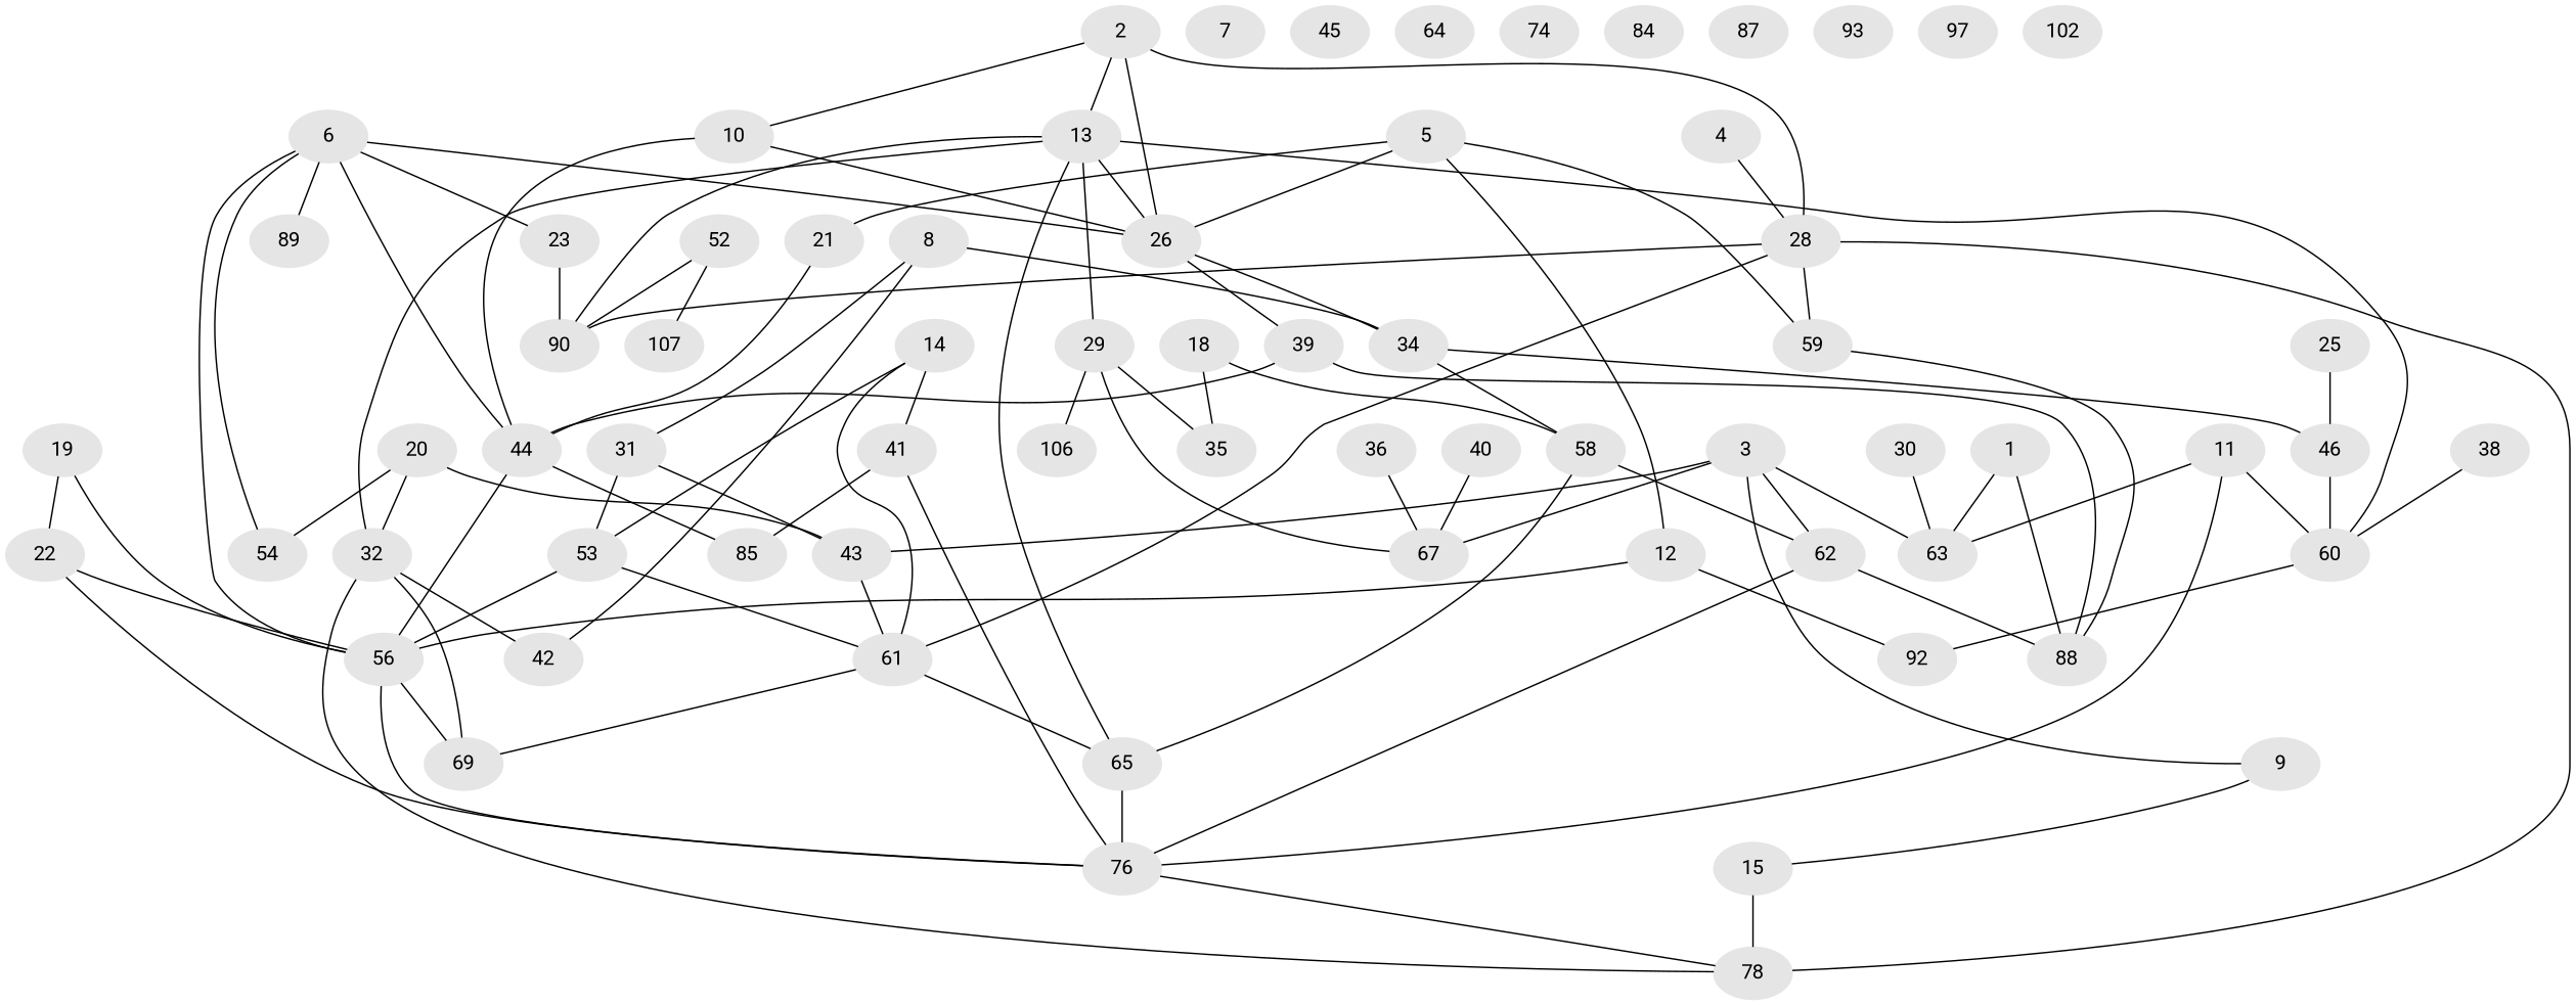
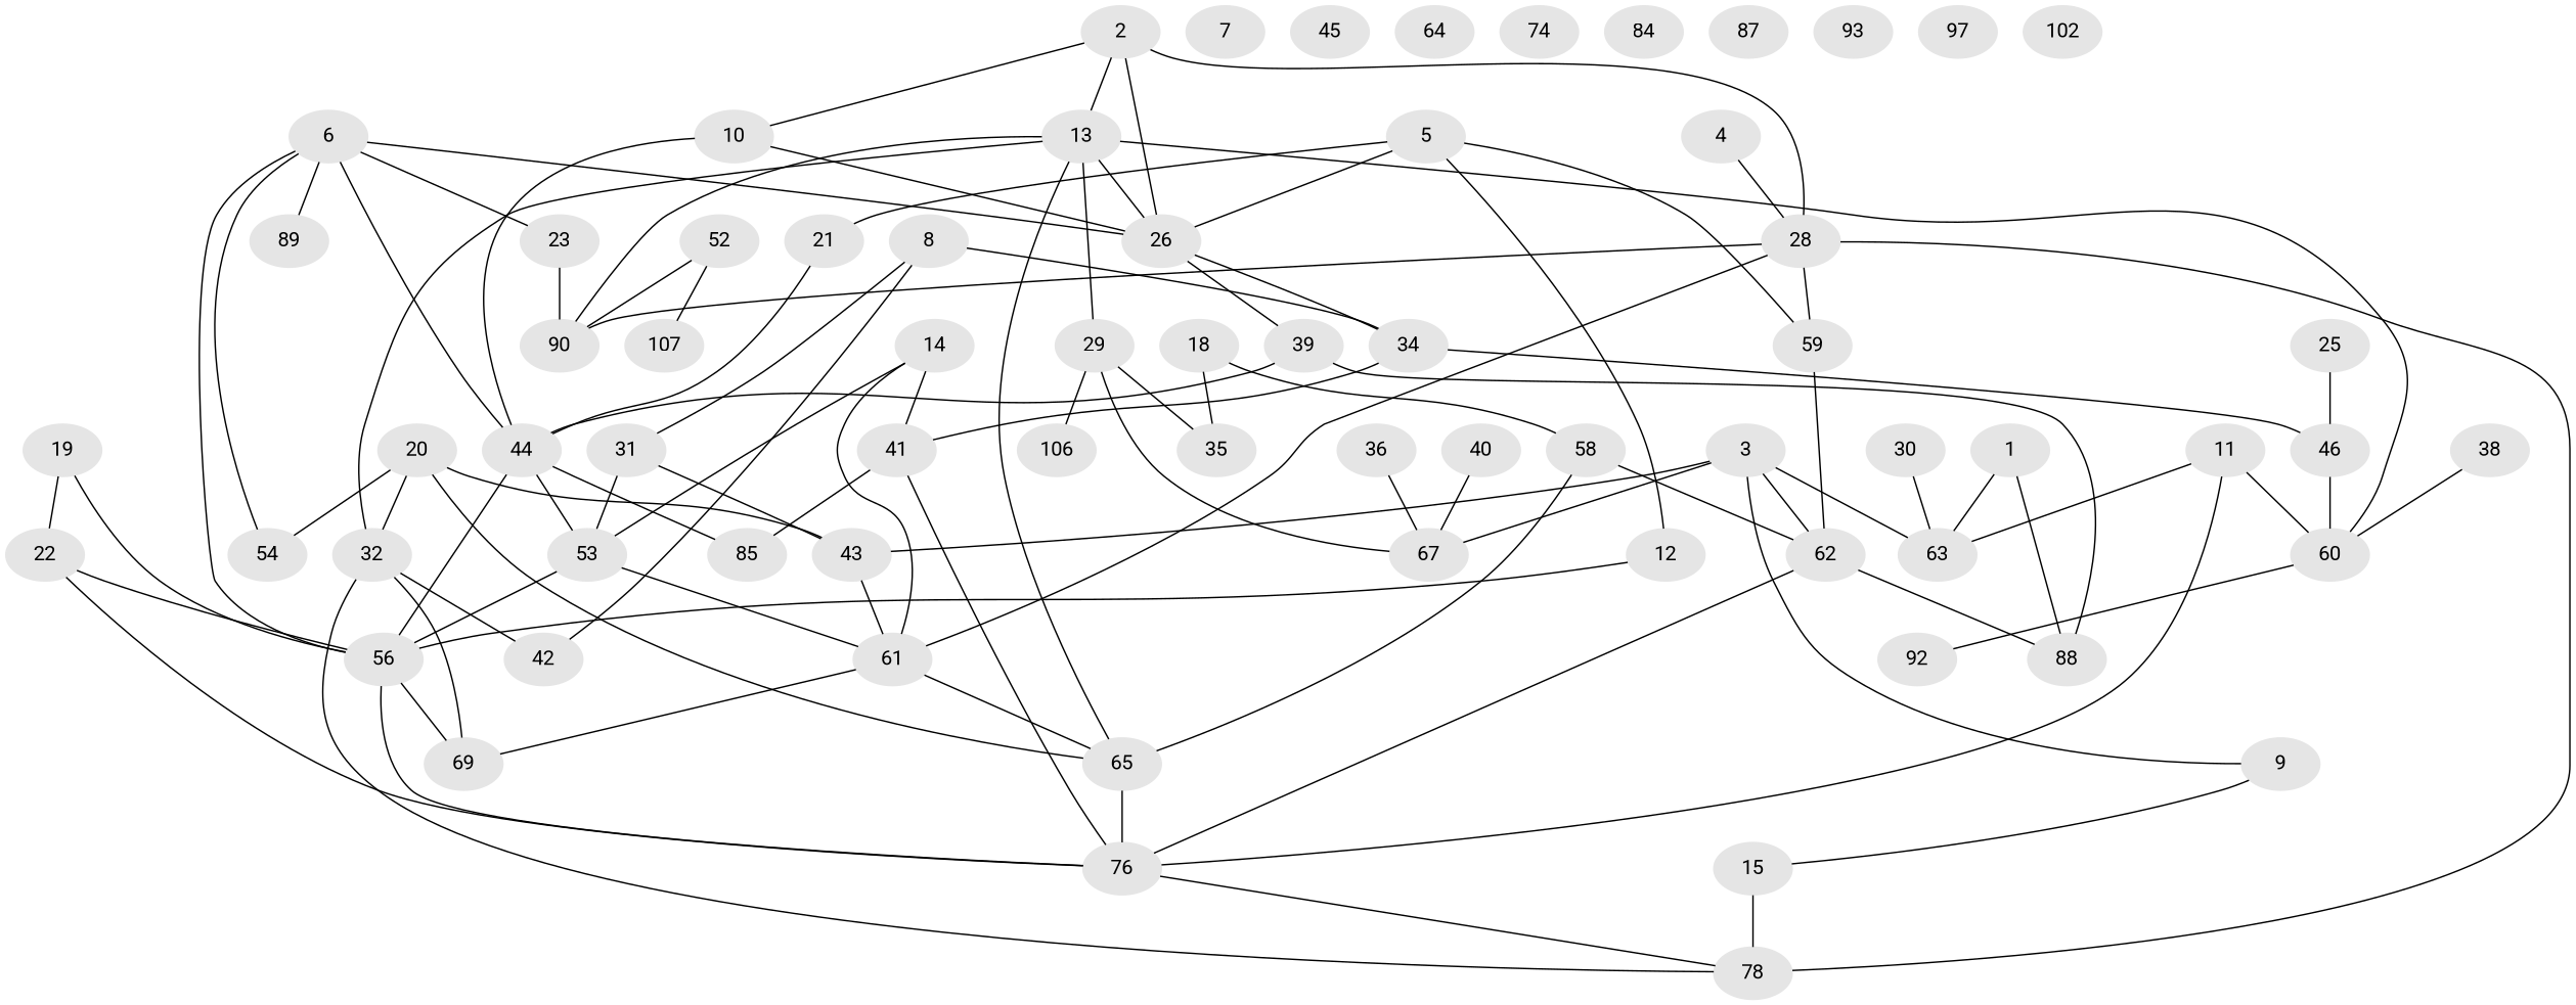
  graph {
    fontname=Roboto
    node [color=gray90 fontname=Roboto style=filled]
    edge [fontname=Roboto]
    1 [super="+33"]
    63
    88 [super="+91"]
    10 [super="+27"]
    26 [super="+51"]
    44 [super="+57"]
    2
    13 [super="+24"]
    28 [super="+99"]
    60 [super="+95"]
    29 [super="+71"]
    32 [super="+48"]
    65 [super="+77"]
    90
    34 [super="+75"]
    39 [super="+94"]
    59
    61 [super="+96"]
    78 [super="+80"]
    3 [super="+72"]
    9
    43
    62 [super="+66"]
    67 [super="+79"]
    15 [super="+49"]
    76
    4
    5 [super="+50"]
    12
    21
    n31 [label=56 super="+70"]
    92 [super="+105"]
    6 [super="+16"]
    23
    54 [super="+86"]
    89
    53 [super="+81"]
    85 [super="+103"]
    69
    7
    8 [super="+37"]
    31 [super="+47"]
    42
    41 [super="+83"]
    46
    11 [super="+82"]
    35
    106
    14 [super="+17"]
    18 [super="+56"]
    58 [super="+98"]
    19 [super="+104"]
    22 [super="+73"]
    20
    25
    30 [super="+100"]
    36
    38
    40 [super="+68"]
    45
    52
    107
    64
    74
    84
    87 [super="+101"]
    93
    97
    102
    1 -- 63
    1 -- 88
    10 -- 26
    10 -- 44 [weight=2]
    26 -- 34
    26 -- 39
    44 -- n31
+   44 -- 53 [weight=2]
    44 -- 85 [weight=2]
    2 -- 10
    2 -- 26
    2 -- 13
    2 -- 28
    13 -- 26
    13 -- 60
    13 -- 29
    13 -- 32
    13 -- 65
    13 -- 90
    28 -- 90
    28 -- 59
    28 -- 61
    28 -- 78
    60 -- 92
    29 -- 67
    29 -- 35
    29 -- 106
    32 -- 78
    32 -- 69
    32 -- 42
    65 -- 76
-   34 -- 58
+   34 -- 41
    34 -- 46
    39 -- 88
    39 -- 44
-   59 -- 88
+   59 -- 62
    61 -- 65
    61 -- 69
    3 -- 63
    3 -- 9
    3 -- 43
    3 -- 62
    3 -- 67
    9 -- 15
    43 -- 61
    62 -- 88
    62 -- 76
    15 -- 78 [weight=2]
    76 -- 78
    4 -- 28
    5 -- 26
    5 -- 59
    5 -- 12
    5 -- 21
    12 -- n31
-   12 -- 92
    21 -- 44
    n31 -- 76
    n31 -- 69
    6 -- 26
    6 -- 44
    6 -- n31
    6 -- 23
    6 -- 54
    6 -- 89
    23 -- 90
    53 -- 61
    53 -- n31
    8 -- 34
    8 -- 31
    8 -- 42
    31 -- 43
    31 -- 53
    41 -- 76
    41 -- 85
    46 -- 60
    11 -- 63
    11 -- 60
    11 -- 76
    14 -- 61
    14 -- 53
    14 -- 41
    18 -- 35
    18 -- 58
    58 -- 65
    58 -- 62
    19 -- n31
    19 -- 22
    22 -- 76
    22 -- n31
    20 -- 32
+   20 -- 65
    20 -- 43
    20 -- 54 [weight=2]
    25 -- 46
    30 -- 63
    36 -- 67
    38 -- 60
    40 -- 67
    52 -- 90
    52 -- 107
  }
